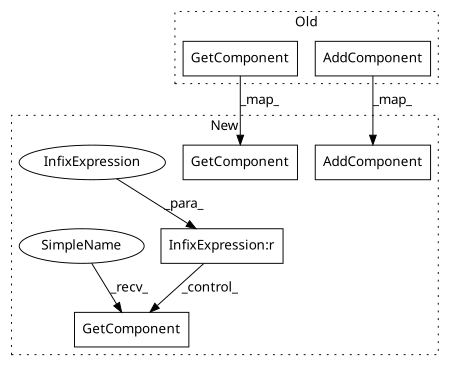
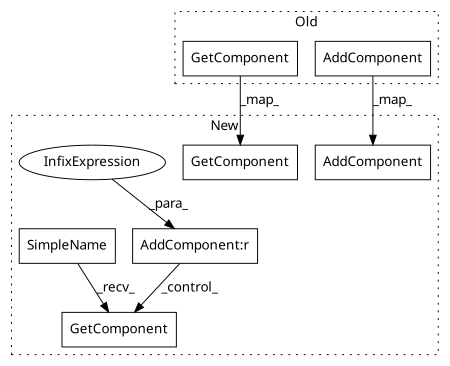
  digraph {
    fontname="Noto Sans"
    node [a=32 fontname="Noto Sans" l=27 shape=box]
    edge [fontname="Noto Sans"]
    n1 [label=GetComponent s=18760]
    n2 [label=AddComponent s=18798]
    n3 [l=26 label=GetComponent s=18664]
    n4 [l=28 label=GetComponent s=19153]
    n5 [label=AddComponent s=18852]
-   n6 [a=27 l=4 label="InfixExpression:r" s=19096]
+   n6 [a=27 l=4 label="AddComponent:r" s=19096]
    n7 [a=45 l=4 label=InfixExpression s=19100 shape=ellipse]
-   n8 [a=42 l=6 label=SimpleName s=19146 shape=ellipse]
+   n8 [a=42 l=6 label=SimpleName s=19146]
    subgraph cluster_1 {
      label=Old
      style=dotted
      n1
      n2
    }
    subgraph cluster_2 {
      label=New
      style=dotted
      n3
      n4
      n5
      n6
      n7
      n8
    }
    n1 -> n3 [label=_map_]
    n2 -> n5 [label=_map_]
    n6 -> n4 [label=_control_]
    n7 -> n6 [label=_para_]
    n8 -> n4 [label=_recv_]
  }
